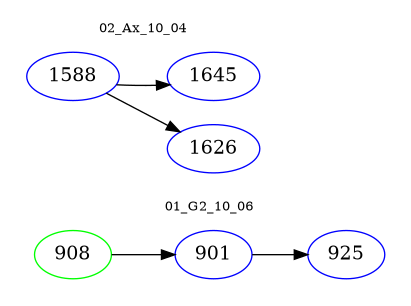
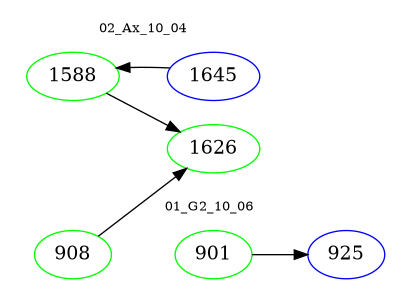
  digraph {
    rankdir=LR
    node [color=green]
    edge [color=black]
-   n1 [color=blue label=1588]
-   n2 [color=blue label=1626]
+   n1 [label=1588]
+   n2 [label=1626]
    n3 [color=blue label=1645]
    n4 [label=908]
-   n5 [color=blue label=901]
+   n5 [label=901]
    n6 [color=blue label=925]
    subgraph cluster_1 {
      color=white
      fontsize=10
      label="02_Ax_10_04"
      n1
      n2
      n3
    }
    subgraph cluster_2 {
      color=white
      fontsize=10
      label="01_G2_10_06"
      n4
      n5
      n6
    }
    n1 -> n2
-   n1 -> n3
-   n4 -> n5
+   n3 -> n1
+   n4 -> n2
    n5 -> n6
  }
